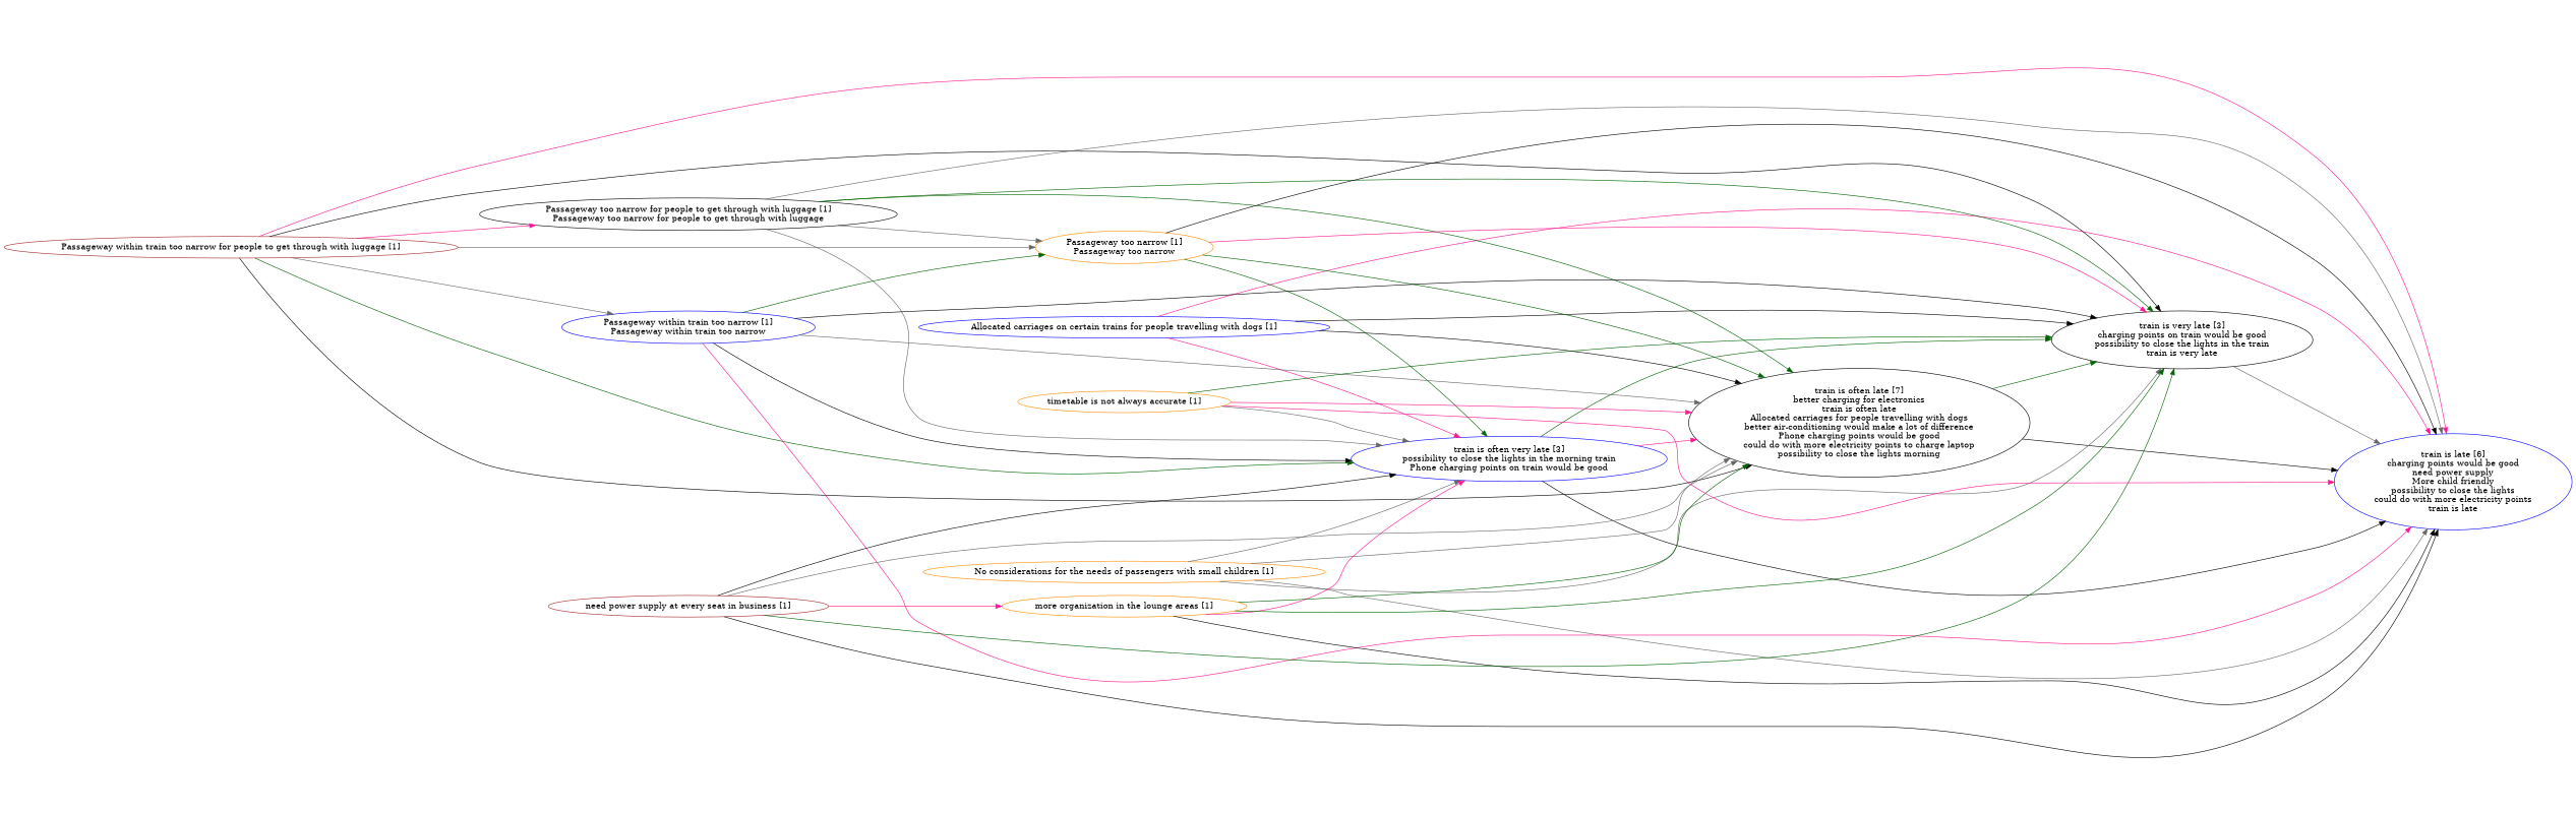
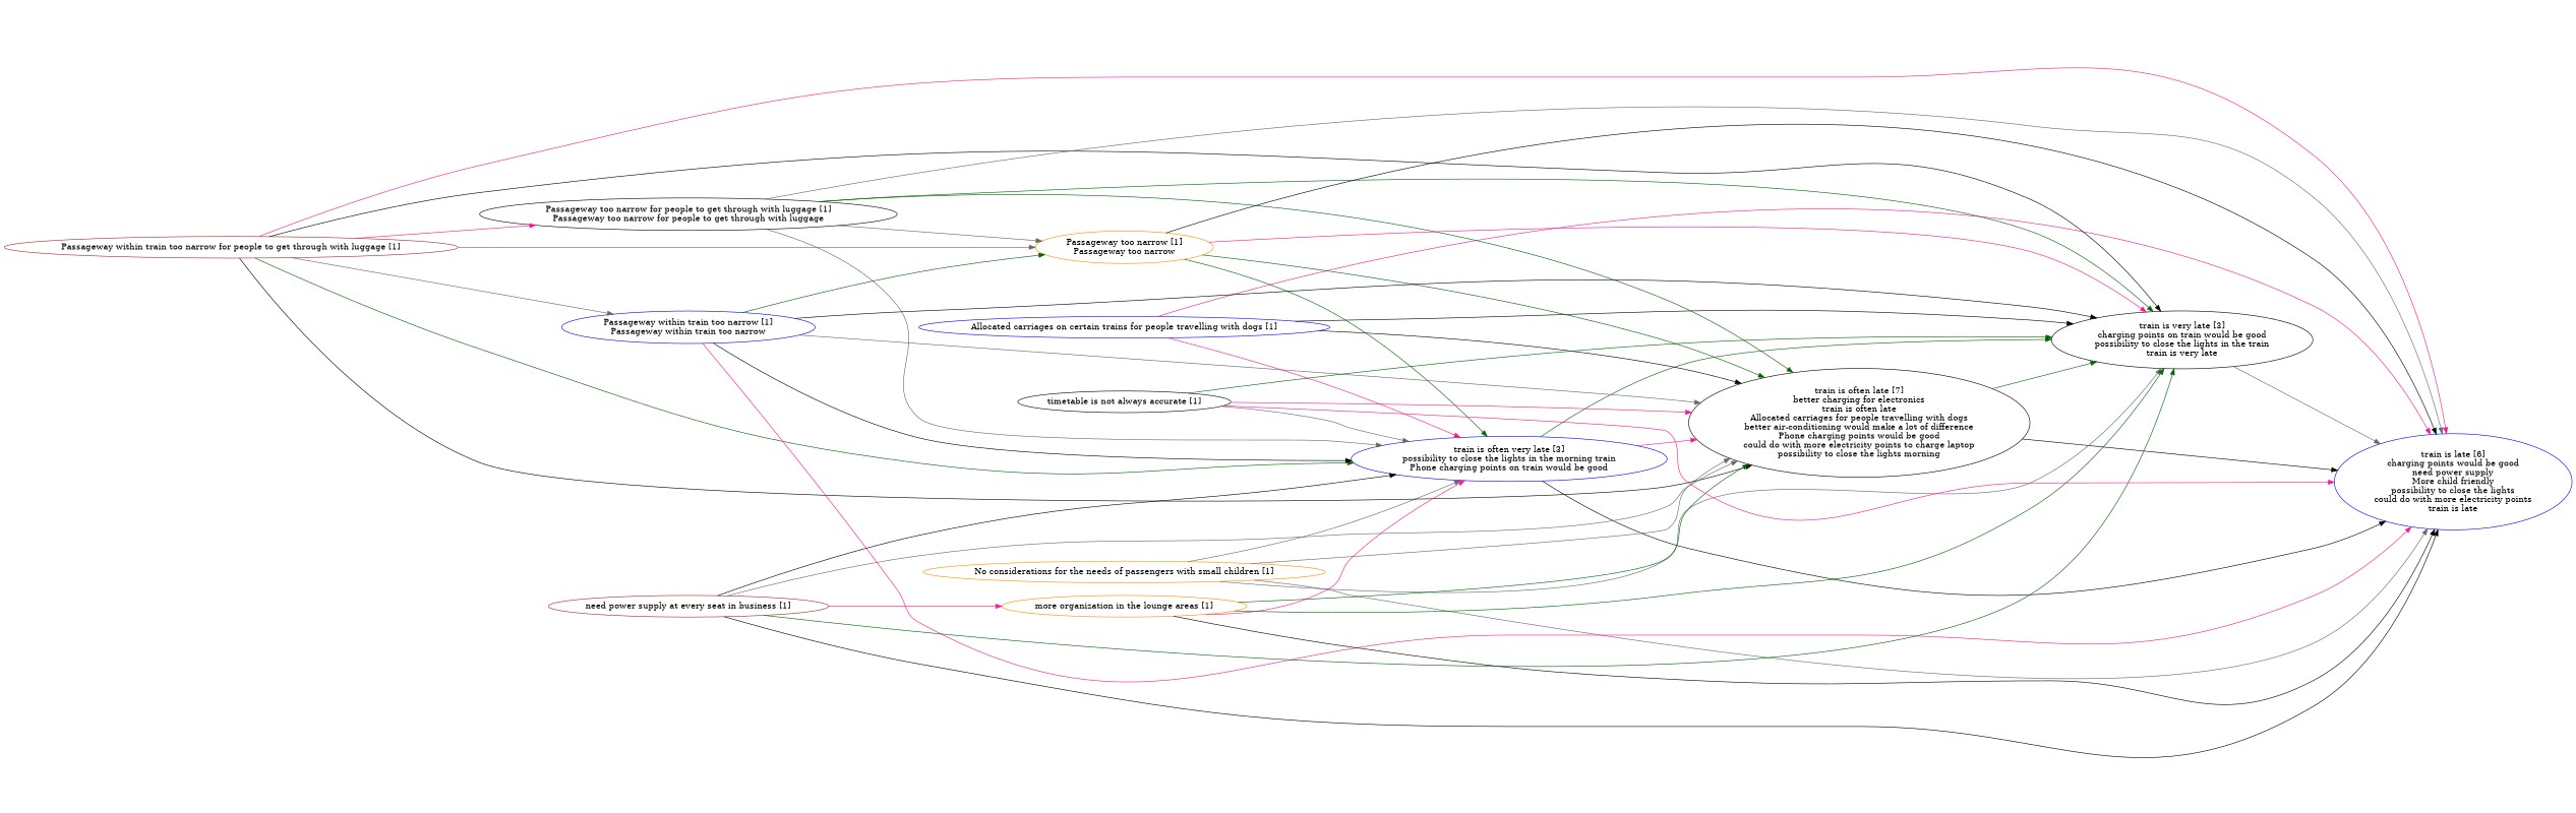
  digraph {
    rankdir=LR
    node [color=blue]
    edge [color=gray40]
    "train is often very late [3]\npossibility to close the lights in the morning train\nPhone charging points on train would be good"
    "train is late [6]\ncharging points would be good\nneed power supply\nMore child friendly\npossibility to close the lights\ncould do with more electricity points\ntrain is late"
    "train is often late [7]\nbetter charging for electronics\ntrain is often late\nAllocated carriages for people travelling with dogs\nbetter air-conditioning would make a lot of difference\nPhone charging points would be good\ncould do with more electricity points to charge laptop\npossibility to close the lights morning" [color=black]
    "train is very late [3]\ncharging points on train would be good\npossibility to close the lights in the train\ntrain is very late" [color=black]
    "Allocated carriages on certain trains for people travelling with dogs [1]"
    "No considerations for the needs of passengers with small children [1]" [color=darkorange]
    "Passageway within train too narrow for people to get through with luggage [1]" [color=brown]
    "Passageway too narrow for people to get through with luggage [1]\nPassageway too narrow for people to get through with luggage" [color=black]
    "Passageway too narrow [1]\nPassageway too narrow" [color=darkorange]
    "Passageway within train too narrow [1]\nPassageway within train too narrow"
    "more organization in the lounge areas [1]" [color=darkorange]
    "need power supply at every seat in business [1]" [color=brown]
-   "timetable is not always accurate [1]" [color=darkorange]
+   "timetable is not always accurate [1]" [color=black]
    "train is often very late [3]\npossibility to close the lights in the morning train\nPhone charging points on train would be good" -> "train is late [6]\ncharging points would be good\nneed power supply\nMore child friendly\npossibility to close the lights\ncould do with more electricity points\ntrain is late" [color=black]
    "train is often very late [3]\npossibility to close the lights in the morning train\nPhone charging points on train would be good" -> "train is often late [7]\nbetter charging for electronics\ntrain is often late\nAllocated carriages for people travelling with dogs\nbetter air-conditioning would make a lot of difference\nPhone charging points would be good\ncould do with more electricity points to charge laptop\npossibility to close the lights morning" [color=deeppink]
    "train is often very late [3]\npossibility to close the lights in the morning train\nPhone charging points on train would be good" -> "train is very late [3]\ncharging points on train would be good\npossibility to close the lights in the train\ntrain is very late" [color=darkgreen]
    "train is often late [7]\nbetter charging for electronics\ntrain is often late\nAllocated carriages for people travelling with dogs\nbetter air-conditioning would make a lot of difference\nPhone charging points would be good\ncould do with more electricity points to charge laptop\npossibility to close the lights morning" -> "train is late [6]\ncharging points would be good\nneed power supply\nMore child friendly\npossibility to close the lights\ncould do with more electricity points\ntrain is late" [color=black]
    "train is often late [7]\nbetter charging for electronics\ntrain is often late\nAllocated carriages for people travelling with dogs\nbetter air-conditioning would make a lot of difference\nPhone charging points would be good\ncould do with more electricity points to charge laptop\npossibility to close the lights morning" -> "train is very late [3]\ncharging points on train would be good\npossibility to close the lights in the train\ntrain is very late" [color=darkgreen]
    "train is very late [3]\ncharging points on train would be good\npossibility to close the lights in the train\ntrain is very late" -> "train is late [6]\ncharging points would be good\nneed power supply\nMore child friendly\npossibility to close the lights\ncould do with more electricity points\ntrain is late"
    "Allocated carriages on certain trains for people travelling with dogs [1]" -> "train is often very late [3]\npossibility to close the lights in the morning train\nPhone charging points on train would be good" [color=deeppink]
    "Allocated carriages on certain trains for people travelling with dogs [1]" -> "train is late [6]\ncharging points would be good\nneed power supply\nMore child friendly\npossibility to close the lights\ncould do with more electricity points\ntrain is late" [color=deeppink]
    "Allocated carriages on certain trains for people travelling with dogs [1]" -> "train is often late [7]\nbetter charging for electronics\ntrain is often late\nAllocated carriages for people travelling with dogs\nbetter air-conditioning would make a lot of difference\nPhone charging points would be good\ncould do with more electricity points to charge laptop\npossibility to close the lights morning" [color=black]
    "Allocated carriages on certain trains for people travelling with dogs [1]" -> "train is very late [3]\ncharging points on train would be good\npossibility to close the lights in the train\ntrain is very late" [color=black]
    "No considerations for the needs of passengers with small children [1]" -> "train is often very late [3]\npossibility to close the lights in the morning train\nPhone charging points on train would be good"
    "No considerations for the needs of passengers with small children [1]" -> "train is late [6]\ncharging points would be good\nneed power supply\nMore child friendly\npossibility to close the lights\ncould do with more electricity points\ntrain is late"
    "No considerations for the needs of passengers with small children [1]" -> "train is often late [7]\nbetter charging for electronics\ntrain is often late\nAllocated carriages for people travelling with dogs\nbetter air-conditioning would make a lot of difference\nPhone charging points would be good\ncould do with more electricity points to charge laptop\npossibility to close the lights morning"
    "No considerations for the needs of passengers with small children [1]" -> "train is very late [3]\ncharging points on train would be good\npossibility to close the lights in the train\ntrain is very late"
    "Passageway within train too narrow for people to get through with luggage [1]" -> "train is often very late [3]\npossibility to close the lights in the morning train\nPhone charging points on train would be good" [color=darkgreen]
    "Passageway within train too narrow for people to get through with luggage [1]" -> "train is late [6]\ncharging points would be good\nneed power supply\nMore child friendly\npossibility to close the lights\ncould do with more electricity points\ntrain is late" [color=deeppink]
    "Passageway within train too narrow for people to get through with luggage [1]" -> "train is often late [7]\nbetter charging for electronics\ntrain is often late\nAllocated carriages for people travelling with dogs\nbetter air-conditioning would make a lot of difference\nPhone charging points would be good\ncould do with more electricity points to charge laptop\npossibility to close the lights morning" [color=black]
    "Passageway within train too narrow for people to get through with luggage [1]" -> "train is very late [3]\ncharging points on train would be good\npossibility to close the lights in the train\ntrain is very late" [color=black]
    "Passageway within train too narrow for people to get through with luggage [1]" -> "Passageway too narrow for people to get through with luggage [1]\nPassageway too narrow for people to get through with luggage" [color=deeppink]
    "Passageway within train too narrow for people to get through with luggage [1]" -> "Passageway too narrow [1]\nPassageway too narrow"
    "Passageway within train too narrow for people to get through with luggage [1]" -> "Passageway within train too narrow [1]\nPassageway within train too narrow"
    "Passageway too narrow for people to get through with luggage [1]\nPassageway too narrow for people to get through with luggage" -> "train is often very late [3]\npossibility to close the lights in the morning train\nPhone charging points on train would be good"
    "Passageway too narrow for people to get through with luggage [1]\nPassageway too narrow for people to get through with luggage" -> "train is late [6]\ncharging points would be good\nneed power supply\nMore child friendly\npossibility to close the lights\ncould do with more electricity points\ntrain is late"
    "Passageway too narrow for people to get through with luggage [1]\nPassageway too narrow for people to get through with luggage" -> "train is often late [7]\nbetter charging for electronics\ntrain is often late\nAllocated carriages for people travelling with dogs\nbetter air-conditioning would make a lot of difference\nPhone charging points would be good\ncould do with more electricity points to charge laptop\npossibility to close the lights morning" [color=darkgreen]
    "Passageway too narrow for people to get through with luggage [1]\nPassageway too narrow for people to get through with luggage" -> "train is very late [3]\ncharging points on train would be good\npossibility to close the lights in the train\ntrain is very late" [color=darkgreen]
    "Passageway too narrow for people to get through with luggage [1]\nPassageway too narrow for people to get through with luggage" -> "Passageway too narrow [1]\nPassageway too narrow"
    "Passageway too narrow [1]\nPassageway too narrow" -> "train is often very late [3]\npossibility to close the lights in the morning train\nPhone charging points on train would be good" [color=darkgreen]
    "Passageway too narrow [1]\nPassageway too narrow" -> "train is late [6]\ncharging points would be good\nneed power supply\nMore child friendly\npossibility to close the lights\ncould do with more electricity points\ntrain is late" [color=black]
    "Passageway too narrow [1]\nPassageway too narrow" -> "train is often late [7]\nbetter charging for electronics\ntrain is often late\nAllocated carriages for people travelling with dogs\nbetter air-conditioning would make a lot of difference\nPhone charging points would be good\ncould do with more electricity points to charge laptop\npossibility to close the lights morning" [color=darkgreen]
    "Passageway too narrow [1]\nPassageway too narrow" -> "train is very late [3]\ncharging points on train would be good\npossibility to close the lights in the train\ntrain is very late" [color=deeppink]
    "Passageway within train too narrow [1]\nPassageway within train too narrow" -> "train is often very late [3]\npossibility to close the lights in the morning train\nPhone charging points on train would be good" [color=black]
    "Passageway within train too narrow [1]\nPassageway within train too narrow" -> "train is late [6]\ncharging points would be good\nneed power supply\nMore child friendly\npossibility to close the lights\ncould do with more electricity points\ntrain is late" [color=deeppink]
    "Passageway within train too narrow [1]\nPassageway within train too narrow" -> "train is often late [7]\nbetter charging for electronics\ntrain is often late\nAllocated carriages for people travelling with dogs\nbetter air-conditioning would make a lot of difference\nPhone charging points would be good\ncould do with more electricity points to charge laptop\npossibility to close the lights morning"
    "Passageway within train too narrow [1]\nPassageway within train too narrow" -> "train is very late [3]\ncharging points on train would be good\npossibility to close the lights in the train\ntrain is very late" [color=black]
    "Passageway within train too narrow [1]\nPassageway within train too narrow" -> "Passageway too narrow [1]\nPassageway too narrow" [color=darkgreen]
    "more organization in the lounge areas [1]" -> "train is often very late [3]\npossibility to close the lights in the morning train\nPhone charging points on train would be good" [color=deeppink]
    "more organization in the lounge areas [1]" -> "train is late [6]\ncharging points would be good\nneed power supply\nMore child friendly\npossibility to close the lights\ncould do with more electricity points\ntrain is late" [color=black]
    "more organization in the lounge areas [1]" -> "train is often late [7]\nbetter charging for electronics\ntrain is often late\nAllocated carriages for people travelling with dogs\nbetter air-conditioning would make a lot of difference\nPhone charging points would be good\ncould do with more electricity points to charge laptop\npossibility to close the lights morning" [color=darkgreen]
    "more organization in the lounge areas [1]" -> "train is very late [3]\ncharging points on train would be good\npossibility to close the lights in the train\ntrain is very late" [color=darkgreen]
    "need power supply at every seat in business [1]" -> "train is often very late [3]\npossibility to close the lights in the morning train\nPhone charging points on train would be good" [color=black]
    "need power supply at every seat in business [1]" -> "train is late [6]\ncharging points would be good\nneed power supply\nMore child friendly\npossibility to close the lights\ncould do with more electricity points\ntrain is late" [color=black]
    "need power supply at every seat in business [1]" -> "train is often late [7]\nbetter charging for electronics\ntrain is often late\nAllocated carriages for people travelling with dogs\nbetter air-conditioning would make a lot of difference\nPhone charging points would be good\ncould do with more electricity points to charge laptop\npossibility to close the lights morning"
    "need power supply at every seat in business [1]" -> "train is very late [3]\ncharging points on train would be good\npossibility to close the lights in the train\ntrain is very late" [color=darkgreen]
    "need power supply at every seat in business [1]" -> "more organization in the lounge areas [1]" [color=deeppink]
    "timetable is not always accurate [1]" -> "train is often very late [3]\npossibility to close the lights in the morning train\nPhone charging points on train would be good"
    "timetable is not always accurate [1]" -> "train is late [6]\ncharging points would be good\nneed power supply\nMore child friendly\npossibility to close the lights\ncould do with more electricity points\ntrain is late" [color=deeppink]
    "timetable is not always accurate [1]" -> "train is often late [7]\nbetter charging for electronics\ntrain is often late\nAllocated carriages for people travelling with dogs\nbetter air-conditioning would make a lot of difference\nPhone charging points would be good\ncould do with more electricity points to charge laptop\npossibility to close the lights morning" [color=deeppink]
    "timetable is not always accurate [1]" -> "train is very late [3]\ncharging points on train would be good\npossibility to close the lights in the train\ntrain is very late" [color=darkgreen]
  }
